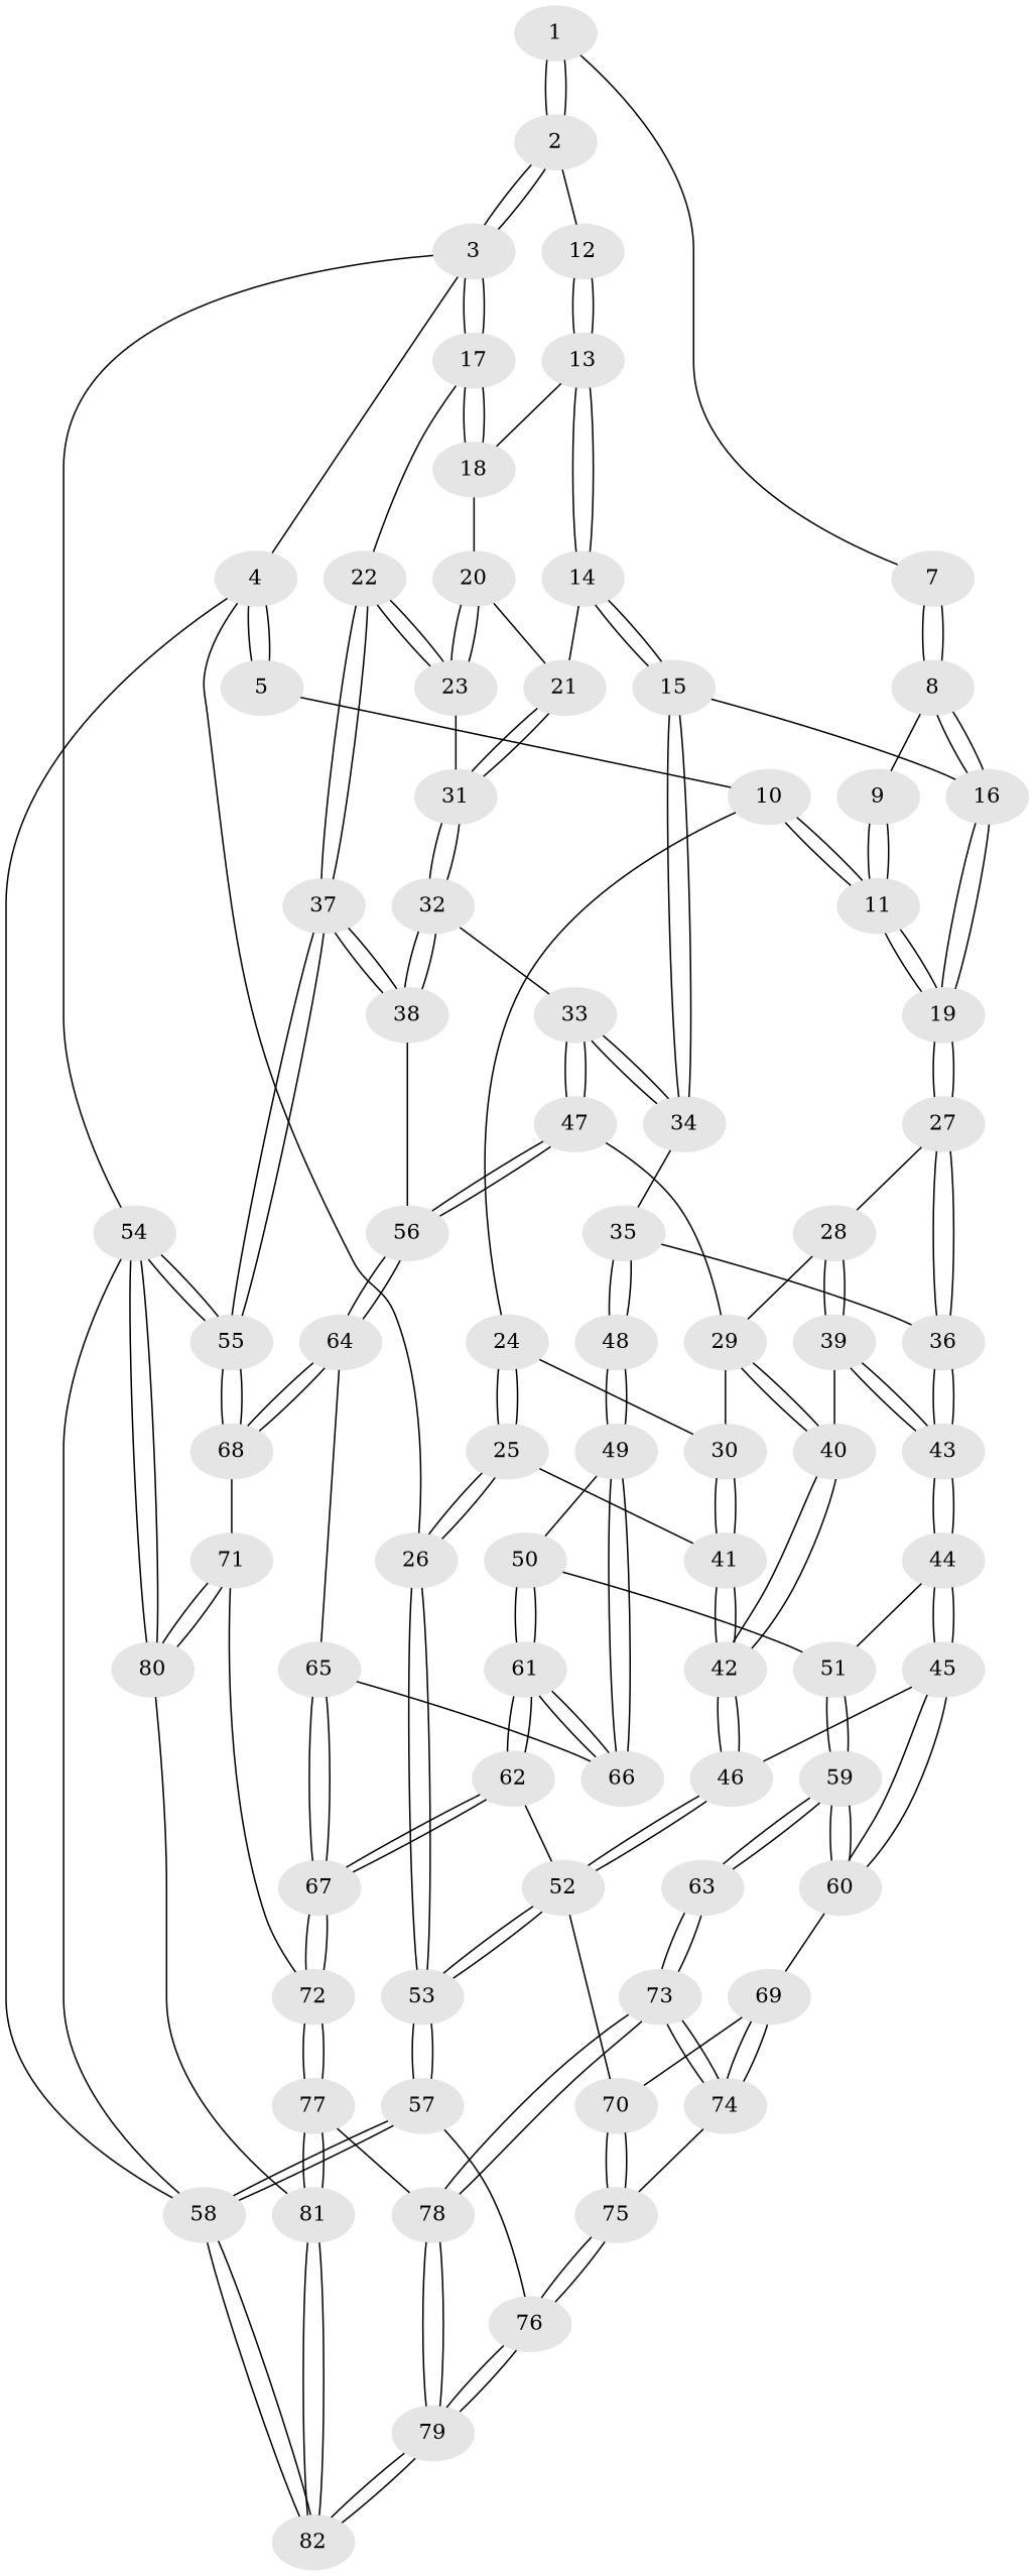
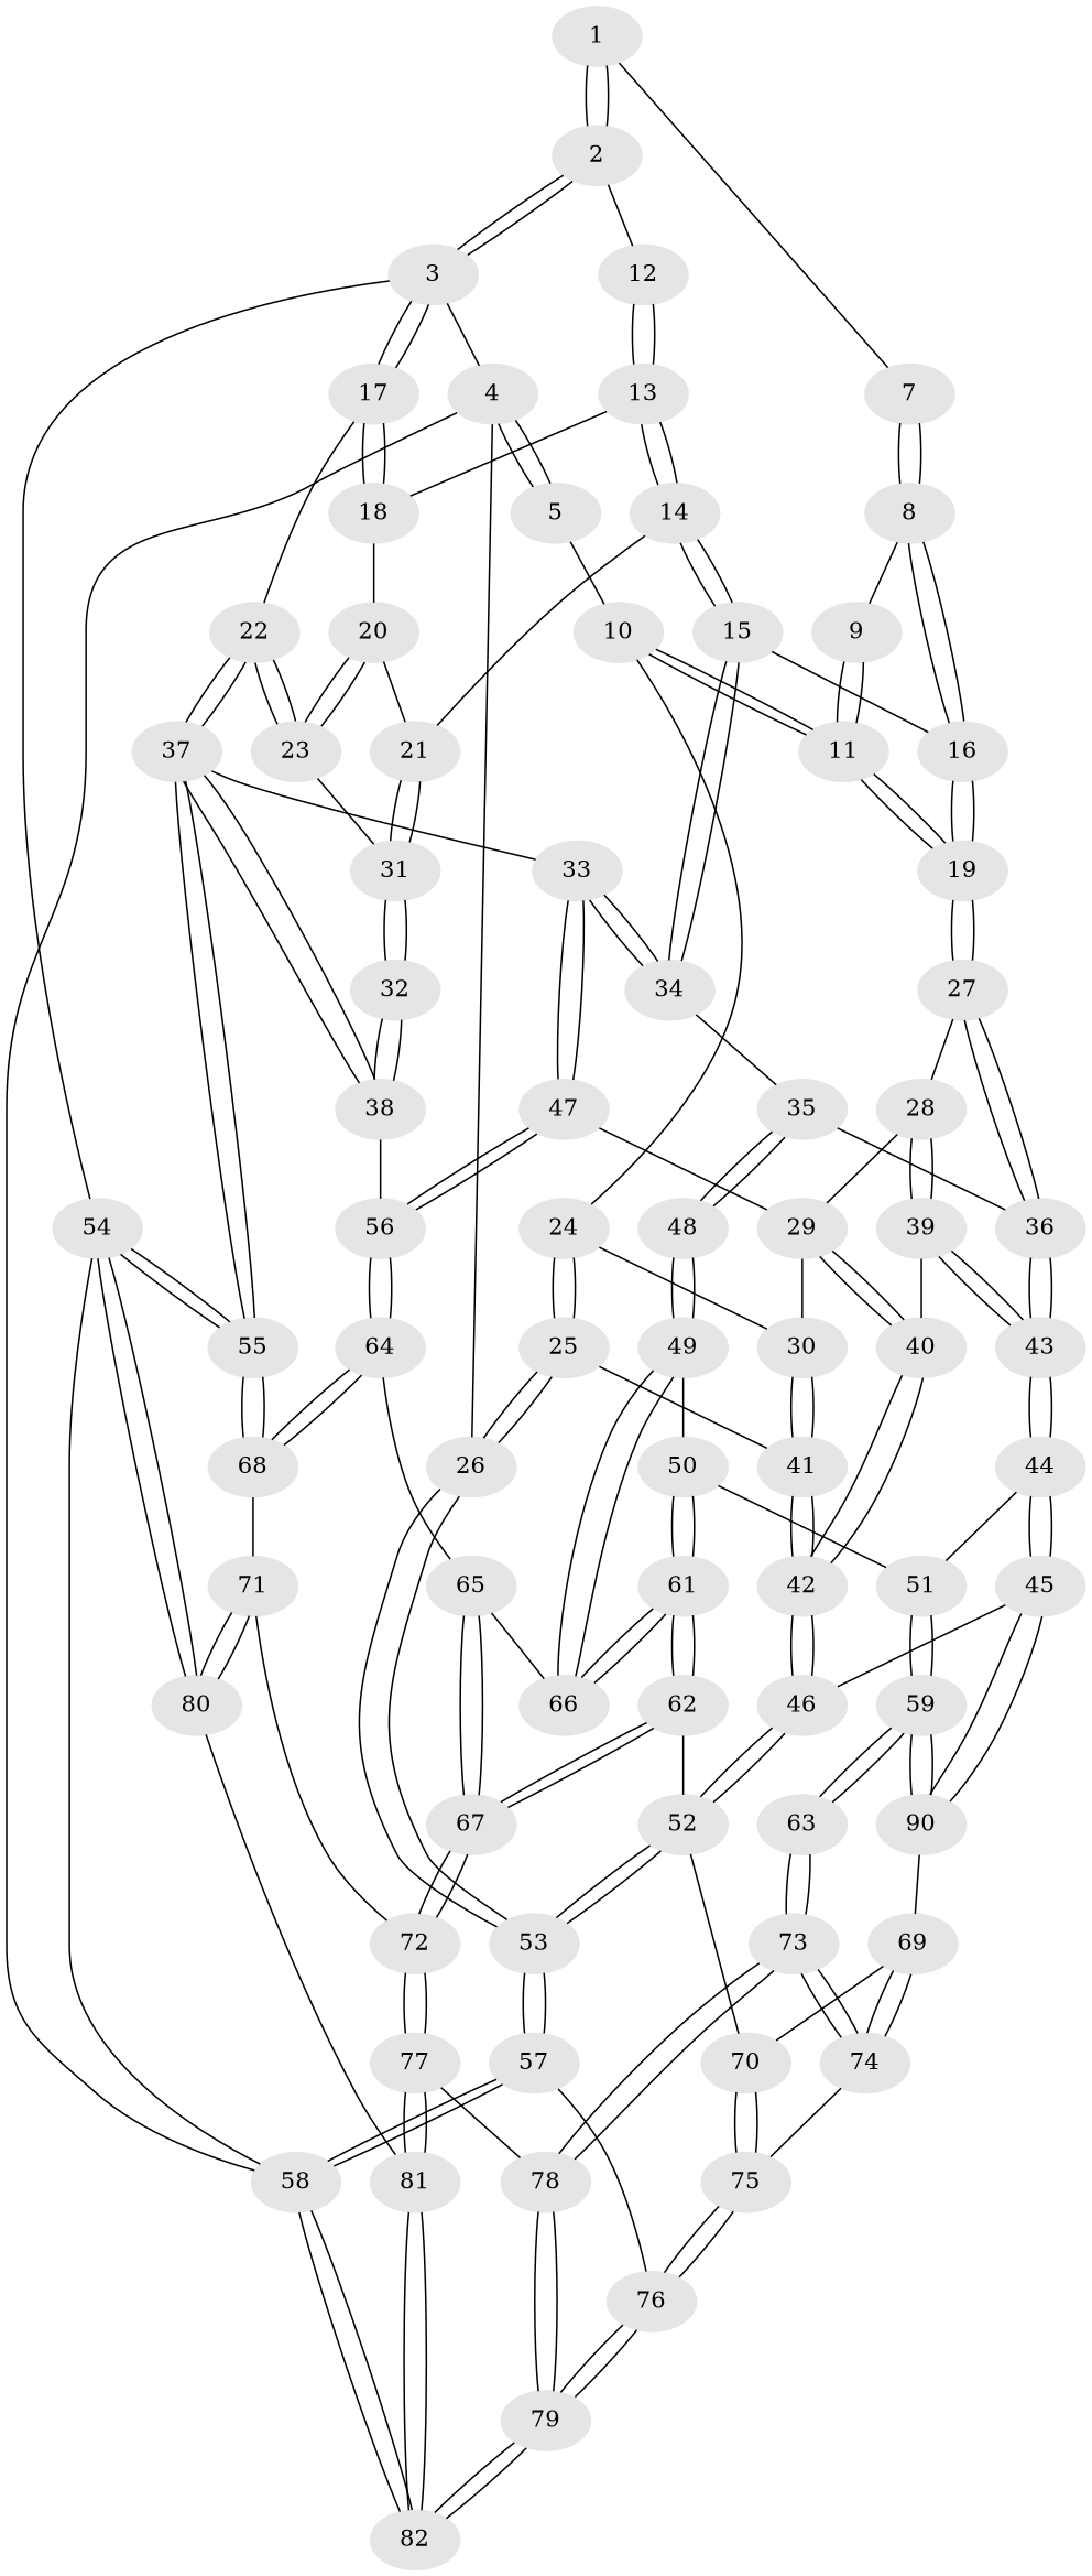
  graph {
    node [color=gray90 style=filled]
    1
    2
    7
    3
    12
    8
    4
    17
    54
    13
    5
    26
    58
    18
    22
    55
    80
    10
    53
    82
    11
    24
    9
    16
    19
    25
    30
    27
    14
    15
    21
    20
    34
    31
    35
    23
    37
    28
    36
    32
    38
    41
    42
    57
    29
    39
    43
    40
    33
    47
    56
    48
    49
    44
    68
    64
    46
    52
    45
    51
-   60
+   60 [label=90]
    59
    69
    70
    50
    66
    61
    62
    63
    75
    76
    81
    71
    65
    79
    73
    74
    67
    72
    78
    77
    1 -- 2
    1 -- 2
    1 -- 7
    2 -- 3
    2 -- 3
    2 -- 12
    7 -- 8
    7 -- 8
    3 -- 4
    3 -- 17
    3 -- 17
    3 -- 54
    12 -- 13
    12 -- 13
    8 -- 9
    8 -- 16
    8 -- 16
    4 -- 5
    4 -- 5
    4 -- 26
    4 -- 58
    17 -- 18
    17 -- 18
    17 -- 22
    54 -- 58
    54 -- 55
    54 -- 55
    54 -- 80
    54 -- 80
    13 -- 18
    13 -- 14
    13 -- 14
    5 -- 10
    26 -- 53
    26 -- 53
    58 -- 82
    58 -- 82
    18 -- 20
    22 -- 23
    22 -- 23
    22 -- 37
    22 -- 37
    55 -- 68
    55 -- 68
    80 -- 81
    10 -- 11
    10 -- 11
    10 -- 24
    53 -- 57
    53 -- 57
    11 -- 19
    11 -- 19
    24 -- 25
    24 -- 25
    24 -- 30
    9 -- 11
    9 -- 11
    16 -- 19
    16 -- 19
    19 -- 27
    19 -- 27
    25 -- 26
    25 -- 26
    25 -- 41
    30 -- 41
    30 -- 41
    27 -- 28
    27 -- 36
    27 -- 36
    14 -- 15
    14 -- 15
    14 -- 21
    15 -- 16
    15 -- 34
    15 -- 34
    21 -- 31
    21 -- 31
    20 -- 21
    20 -- 23
    20 -- 23
    34 -- 35
    31 -- 32
    31 -- 32
    35 -- 36
    35 -- 48
    35 -- 48
    23 -- 31
    37 -- 55
    37 -- 55
    37 -- 38
    37 -- 38
    28 -- 29
    28 -- 39
    28 -- 39
    36 -- 43
    36 -- 43
    32 -- 38
    32 -- 38
-   32 -- 33
+   37 -- 33
    38 -- 56
    41 -- 42
    41 -- 42
    42 -- 46
    42 -- 46
    57 -- 58
    57 -- 58
    57 -- 76
    29 -- 30
    29 -- 40
    29 -- 40
    39 -- 43
    39 -- 43
    39 -- 40
    43 -- 44
    43 -- 44
    40 -- 42
    40 -- 42
    33 -- 34
    33 -- 34
    33 -- 47
    33 -- 47
    47 -- 29
    47 -- 56
    47 -- 56
    56 -- 64
    56 -- 64
    48 -- 49
    48 -- 49
    49 -- 50
    49 -- 66
    49 -- 66
    44 -- 45
    44 -- 45
    44 -- 51
    68 -- 71
    64 -- 68
    64 -- 68
    64 -- 65
    46 -- 52
    46 -- 52
    52 -- 53
    52 -- 53
    52 -- 70
    45 -- 46
    45 -- 60
    45 -- 60
    51 -- 59
    51 -- 59
    60 -- 69
    59 -- 60
    59 -- 60
    59 -- 63
    59 -- 63
    69 -- 70
    69 -- 74
    69 -- 74
    70 -- 75
    70 -- 75
    50 -- 51
    50 -- 61
    50 -- 61
    61 -- 66
    61 -- 66
    61 -- 62
    61 -- 62
    62 -- 52
    62 -- 67
    62 -- 67
    63 -- 73
    63 -- 73
    75 -- 76
    75 -- 76
    76 -- 79
    76 -- 79
    81 -- 82
    81 -- 82
    71 -- 80
    71 -- 80
    71 -- 72
    65 -- 66
    65 -- 67
    65 -- 67
    79 -- 82
    79 -- 82
    73 -- 74
    73 -- 74
    73 -- 78
    73 -- 78
    74 -- 75
    67 -- 72
    67 -- 72
    72 -- 77
    72 -- 77
    78 -- 79
    78 -- 79
    77 -- 81
    77 -- 81
    77 -- 78
  }
